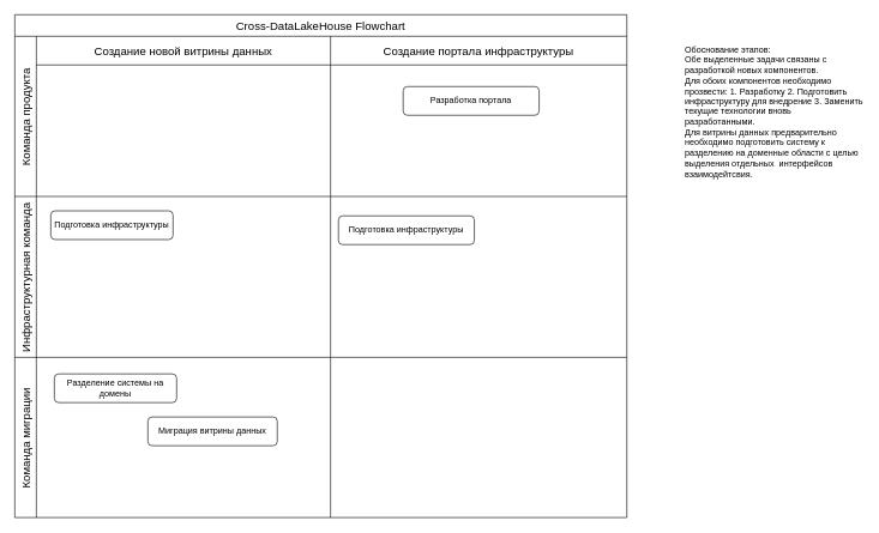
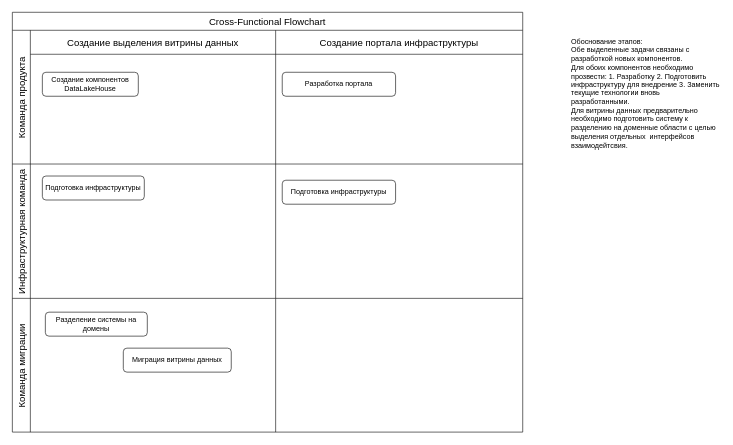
  <mxCell id="0" />
  <mxCell id="1" parent="0" />
- <mxCell id="2" value="Cross-DataLakeHouse Flowchart" style="shape=table;childLayout=tableLayout;startSize=30;collapsible=0;recursiveResize=0;expand=0;fontSize=16;" parent="1" vertex="1"><mxGeometry y="20" width="851" height="700" as="geometry" x="20" /></mxCell>
+ <mxCell id="2" value="Cross-Functional Flowchart" style="shape=table;childLayout=tableLayout;startSize=30;collapsible=0;recursiveResize=0;expand=0;fontSize=16;" parent="1" vertex="1"><mxGeometry y="20" width="851" height="700" as="geometry" x="20" /></mxCell>
  <mxCell id="3" value="Команда продукта" style="shape=tableRow;horizontal=0;swimlaneHead=0;swimlaneBody=0;top=0;left=0;strokeColor=inherit;bottom=0;right=0;dropTarget=0;fontStyle=0;fillColor=none;points=[[0,0.5],[1,0.5]];portConstraint=eastwest;startSize=30;collapsible=0;recursiveResize=0;expand=0;fontSize=16;" parent="2" vertex="1"><mxGeometry y="30" width="851" height="223" as="geometry" /></mxCell>
- <mxCell id="4" value="Создание новой витрины данных" style="swimlane;swimlaneHead=0;swimlaneBody=0;fontStyle=0;strokeColor=inherit;connectable=0;fillColor=none;startSize=40;collapsible=0;recursiveResize=0;expand=0;fontSize=16;" parent="3" vertex="1"><mxGeometry x="30" width="409" height="223" as="geometry"><mxRectangle width="409" height="223" as="alternateBounds" /></mxGeometry></mxCell>
+ <mxCell id="4" value="Создание выделения витрины данных" style="swimlane;swimlaneHead=0;swimlaneBody=0;fontStyle=0;strokeColor=inherit;connectable=0;fillColor=none;startSize=40;collapsible=0;recursiveResize=0;expand=0;fontSize=16;" parent="3" vertex="1"><mxGeometry x="30" width="409" height="223" as="geometry"><mxRectangle width="409" height="223" as="alternateBounds" /></mxGeometry></mxCell>
+ <mxCell id="5" value="Создание компонентов DataLakeHouse" style="rounded=1;whiteSpace=wrap;html=1;" parent="4" vertex="1"><mxGeometry x="20" y="70" width="160" height="40" as="geometry" /></mxCell>
  <mxCell id="6" value="Создание портала инфраструктуры" style="swimlane;swimlaneHead=0;swimlaneBody=0;fontStyle=0;strokeColor=inherit;connectable=0;fillColor=none;startSize=40;collapsible=0;recursiveResize=0;expand=0;fontSize=16;" parent="3" vertex="1"><mxGeometry x="439" width="412" height="223" as="geometry"><mxRectangle width="412" height="223" as="alternateBounds" /></mxGeometry></mxCell>
- <mxCell id="7" value="Разработка портала" style="rounded=1;whiteSpace=wrap;html=1;" parent="6" vertex="1"><mxGeometry x="101" y="70" width="189" height="40" as="geometry" /></mxCell>
+ <mxCell id="7" value="Разработка портала" style="rounded=1;whiteSpace=wrap;html=1;" parent="6" vertex="1"><mxGeometry x="11" y="70" width="189" height="40" as="geometry" /></mxCell>
  <mxCell id="8" value="Инфраструктурная команда" style="shape=tableRow;horizontal=0;swimlaneHead=0;swimlaneBody=0;top=0;left=0;strokeColor=inherit;bottom=0;right=0;dropTarget=0;fontStyle=0;fillColor=none;points=[[0,0.5],[1,0.5]];portConstraint=eastwest;startSize=30;collapsible=0;recursiveResize=0;expand=0;fontSize=16;" parent="2" vertex="1"><mxGeometry y="253" width="851" height="224" as="geometry" /></mxCell>
  <mxCell id="9" value="" style="swimlane;swimlaneHead=0;swimlaneBody=0;fontStyle=0;connectable=0;strokeColor=inherit;fillColor=none;startSize=0;collapsible=0;recursiveResize=0;expand=0;fontSize=16;" parent="8" vertex="1"><mxGeometry x="30" width="409" height="224" as="geometry"><mxRectangle width="409" height="224" as="alternateBounds" /></mxGeometry></mxCell>
  <mxCell id="10" value="Подготовка инфраструктуры" style="rounded=1;whiteSpace=wrap;html=1;" parent="9" vertex="1"><mxGeometry x="20" y="20" width="170" height="40" as="geometry" /></mxCell>
  <mxCell id="11" value="" style="swimlane;swimlaneHead=0;swimlaneBody=0;fontStyle=0;connectable=0;strokeColor=inherit;fillColor=none;startSize=0;collapsible=0;recursiveResize=0;expand=0;fontSize=16;" parent="8" vertex="1"><mxGeometry x="439" width="412" height="224" as="geometry"><mxRectangle width="412" height="224" as="alternateBounds" /></mxGeometry></mxCell>
  <mxCell id="12" value="Подготовка инфраструктуры" style="rounded=1;whiteSpace=wrap;html=1;" vertex="1" parent="11"><mxGeometry x="11" y="27" width="189" height="40" as="geometry" /></mxCell>
  <mxCell id="13" value="Команда миграции" style="shape=tableRow;horizontal=0;swimlaneHead=0;swimlaneBody=0;top=0;left=0;strokeColor=inherit;bottom=0;right=0;dropTarget=0;fontStyle=0;fillColor=none;points=[[0,0.5],[1,0.5]];portConstraint=eastwest;startSize=30;collapsible=0;recursiveResize=0;expand=0;fontSize=16;" parent="2" vertex="1"><mxGeometry y="477" width="851" height="223" as="geometry" /></mxCell>
  <mxCell id="14" value="" style="swimlane;swimlaneHead=0;swimlaneBody=0;fontStyle=0;connectable=0;strokeColor=inherit;fillColor=none;startSize=0;collapsible=0;recursiveResize=0;expand=0;fontSize=16;" parent="13" vertex="1"><mxGeometry x="30" width="409" height="223" as="geometry"><mxRectangle width="409" height="223" as="alternateBounds" /></mxGeometry></mxCell>
  <mxCell id="15" value="Миграция витрины данных" style="rounded=1;whiteSpace=wrap;html=1;" parent="14" vertex="1"><mxGeometry x="155" y="83" width="180" height="40" as="geometry" /></mxCell>
  <mxCell id="16" value="Разделение системы на домены" style="rounded=1;whiteSpace=wrap;html=1;" vertex="1" parent="14"><mxGeometry x="25" y="23" width="170" height="40" as="geometry" /></mxCell>
  <mxCell id="17" value="" style="swimlane;swimlaneHead=0;swimlaneBody=0;fontStyle=0;connectable=0;strokeColor=inherit;fillColor=none;startSize=0;collapsible=0;recursiveResize=0;expand=0;fontSize=16;" parent="13" vertex="1"><mxGeometry x="439" width="412" height="223" as="geometry"><mxRectangle width="412" height="223" as="alternateBounds" /></mxGeometry></mxCell>
  <mxCell id="18" value="Обоснование этапов:&lt;div&gt;Обе выделенные задачи связаны с разработкой новых компонентов.&lt;/div&gt;&lt;div&gt;Для обоих компонентов необходимо прозвести: 1. Разработку 2. Подготовить инфраструктуру для внедрение 3. Заменить текущие технологии вновь разработанными.&lt;/div&gt;&lt;div&gt;Для витрины данных предварительно необходимо подготовить систему к разделению на доменные области с целью выделения отдельных&amp;nbsp; интерфейсов взаимодейтсвия.&lt;/div&gt;" style="text;html=1;align=left;verticalAlign=middle;whiteSpace=wrap;rounded=0;" vertex="1" parent="1"><mxGeometry x="950" y="50" width="250" height="210" as="geometry" /></mxCell>
